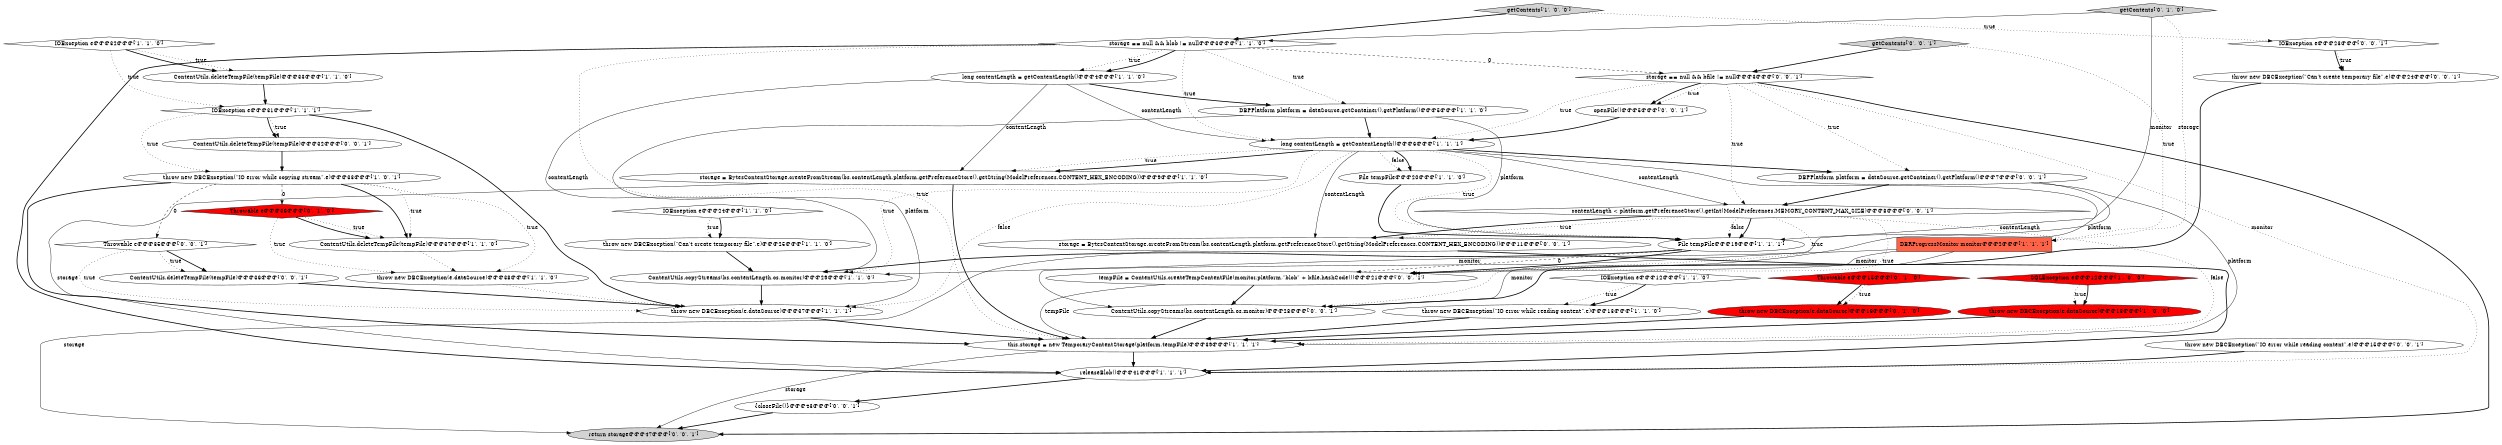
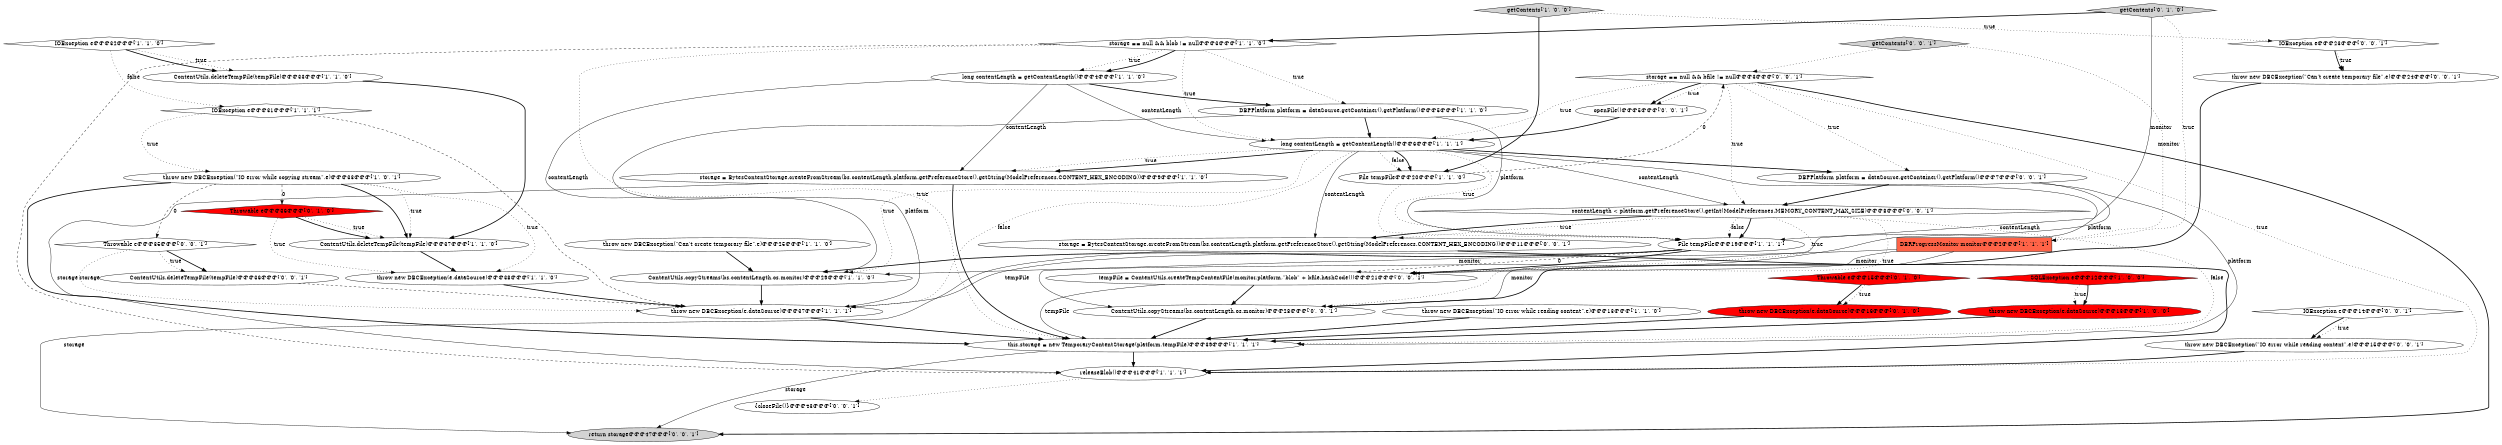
  digraph {
    node [fillcolor=white shape=ellipse style=filled]
    edge [style=bold]
    n1 [label="this.storage = new TemporaryContentStorage(platform,tempFile)@@@39@@@['1', '1', '1']"]
    n2 [fillcolor=lightgray label="return storage@@@47@@@['0', '0', '1']"]
    n3 [label="releaseBlob()@@@41@@@['1', '1', '1']"]
    n4 [label="{closeFile()}@@@43@@@['0', '0', '1']"]
    n5 [label="File tempFile@@@20@@@['1', '1', '0']"]
    n6 [label="File tempFile@@@19@@@['1', '1', '1']"]
    n7 [label="tempFile = ContentUtils.createTempContentFile(monitor,platform,\"blob\" + bfile.hashCode())@@@21@@@['0', '0', '1']"]
    n8 [label="ContentUtils.copyStreams(bs,contentLength,os,monitor)@@@29@@@['1', '1', '0']"]
    n9 [label="throw new DBCException(e,dataSource)@@@37@@@['1', '1', '1']"]
-   n10 [label="ContentUtils.deleteTempFile(tempFile)@@@32@@@['0', '0', '1']"]
    n11 [label="throw new DBCException(\"IO error while copying stream\",e)@@@33@@@['1', '0', '1']"]
    n12 [label="ContentUtils.deleteTempFile(tempFile)@@@37@@@['1', '1', '0']"]
    n13 [label="throw new DBCException(e,dataSource)@@@38@@@['1', '1', '0']"]
    n14 [label="Throwable e@@@35@@@['0', '0', '1']" shape=diamond]
    n15 [fillcolor=red label="Throwable e@@@36@@@['0', '1', '0']" shape=diamond]
    n16 [label="throw new DBCException(\"IO error while reading content\",e)@@@13@@@['1', '1', '0']"]
    n17 [fillcolor=lightgray label="getContents['0', '1', '0']" shape=diamond]
    n18 [label="storage == null && blob != null@@@3@@@['1', '1', '0']" shape=diamond]
    n19 [fillcolor=tomato label="DBRProgressMonitor monitor@@@2@@@['1', '1', '1']" shape=box]
    n20 [label="storage == null && bfile != null@@@3@@@['0', '0', '1']" shape=diamond]
    n21 [label="DBPPlatform platform = dataSource.getContainer().getPlatform()@@@5@@@['1', '1', '0']"]
    n22 [label="long contentLength = getContentLength()@@@4@@@['1', '1', '0']"]
    n23 [label="long contentLength = getContentLength()@@@6@@@['1', '1', '1']"]
    n24 [label="ContentUtils.copyStreams(bs,contentLength,os,monitor)@@@28@@@['0', '0', '1']"]
    n25 [label="openFile()@@@5@@@['0', '0', '1']"]
    n26 [label="contentLength < platform.getPreferenceStore().getInt(ModelPreferences.MEMORY_CONTENT_MAX_SIZE)@@@8@@@['0', '0', '1']" shape=diamond]
    n27 [label="DBPPlatform platform = dataSource.getContainer().getPlatform()@@@7@@@['0', '0', '1']"]
    n28 [label="storage = BytesContentStorage.createFromStream(bs,contentLength,platform.getPreferenceStore().getString(ModelPreferences.CONTENT_HEX_ENCODING))@@@9@@@['1', '1', '0']"]
    n29 [label="storage = BytesContentStorage.createFromStream(bs,contentLength,platform.getPreferenceStore().getString(ModelPreferences.CONTENT_HEX_ENCODING))@@@11@@@['0', '0', '1']"]
    n30 [label="throw new DBCException(\"IO error while reading content\",e)@@@15@@@['0', '0', '1']"]
    n31 [fillcolor=lightgray label="getContents['1', '0', '0']" shape=diamond]
    n32 [label="IOException e@@@23@@@['0', '0', '1']" shape=diamond]
    n33 [label="throw new DBCException(\"Can't create temporary file\",e)@@@24@@@['0', '0', '1']"]
    n34 [label="ContentUtils.deleteTempFile(tempFile)@@@33@@@['1', '1', '0']"]
    n35 [label="IOException e@@@31@@@['1', '1', '1']" shape=diamond]
    n36 [label="ContentUtils.deleteTempFile(tempFile)@@@36@@@['0', '0', '1']"]
-   n37 [label="IOException e@@@24@@@['1', '1', '0']" shape=diamond]
    n38 [label="throw new DBCException(\"Can't create temporary file\",e)@@@25@@@['1', '1', '0']"]
    n39 [fillcolor=red label="throw new DBCException(e,dataSource)@@@16@@@['0', '1', '0']"]
    n40 [fillcolor=red label="throw new DBCException(e,dataSource)@@@13@@@['1', '0', '0']"]
    n41 [label="IOException e@@@32@@@['1', '1', '0']" shape=diamond]
    n42 [fillcolor=red label="Throwable e@@@15@@@['0', '1', '0']" shape=diamond]
    n43 [fillcolor=lightgray label="getContents['0', '0', '1']" shape=diamond]
-   n44 [label="IOException e@@@12@@@['1', '1', '0']" shape=diamond]
+   n45 [label="IOException e@@@14@@@['0', '0', '1']" shape=diamond]
    n46 [fillcolor=red label="SQLException e@@@12@@@['1', '0', '0']" shape=diamond]
    n1 -> n2 [label=storage style=solid]
    n1 -> n3
-   n3 -> n4
-   n4 -> n2
-   n5 -> n6
+   n3 -> n4 [style=dotted]
+   n5 -> n6 [style=dotted]
    n6 -> n7 [label=0 style=dashed]
    n6 -> n7
    n6 -> n8
+   n6 -> n9 [label=tempFile style=solid]
    n7 -> n1 [label=tempFile style=solid]
    n7 -> n24
    n8 -> n9
    n9 -> n1
-   n10 -> n11
    n11 -> n1
    n11 -> n12 [label=true style=dotted]
    n11 -> n12
    n11 -> n13 [label=true style=dotted]
    n11 -> n14 [label=0 style=dashed]
    n11 -> n15 [label=0 style=dashed]
-   n12 -> n13 [style=dotted]
-   n13 -> n9 [style=dotted]
-   n14 -> n9 [label=true style=dotted]
+   n12 -> n13
+   n13 -> n9
+   n14 -> n9 [label=storage style=dotted]
    n14 -> n36
    n14 -> n36 [label=true style=dotted]
    n15 -> n12 [label=true style=dotted]
    n15 -> n12
    n15 -> n13 [label=true style=dotted]
    n16 -> n1
    n17 -> n6 [label=monitor style=solid]
-   n17 -> n18 [style=solid]
-   n17 -> n19 [label=storage style=dotted]
+   n17 -> n18
+   n17 -> n19 [label=true style=dotted]
    n18 -> n1 [label=true style=dotted]
-   n18 -> n3
-   n18 -> n20 [label=0 style=dashed]
+   n18 -> n3 [style=dashed]
+   n5 -> n20 [label=0 style=dashed]
    n18 -> n21 [label=true style=dotted]
    n18 -> n22 [label=true style=dotted]
    n18 -> n22
    n18 -> n23 [label=true style=dotted]
    n19 -> n7 [label=monitor style=solid]
    n19 -> n8 [label=monitor style=solid]
    n19 -> n24 [label=monitor style=solid]
    n20 -> n2
-   n20 -> n3 [label=monitor style=dotted]
+   n20 -> n3 [label=true style=dotted]
    n20 -> n23 [label=true style=dotted]
    n20 -> n25 [label=true style=dotted]
    n20 -> n25
    n20 -> n26 [label=true style=dotted]
    n20 -> n27 [label=true style=dotted]
    n21 -> n6 [label=platform style=solid]
    n21 -> n9 [label=platform style=solid]
    n21 -> n23
    n22 -> n8 [label=contentLength style=solid]
    n22 -> n21
    n22 -> n23 [label=contentLength style=solid]
    n22 -> n28 [label=contentLength style=solid]
    n23 -> n5 [label=false style=dotted]
    n23 -> n5
    n23 -> n6 [label=true style=dotted]
    n23 -> n8 [label=true style=dotted]
    n23 -> n9 [label=false style=dotted]
    n23 -> n24 [label=contentLength style=solid]
    n23 -> n26 [label=contentLength style=solid]
    n23 -> n27
    n23 -> n28
    n23 -> n28 [label=true style=dotted]
    n23 -> n29 [label=contentLength style=solid]
    n24 -> n1
    n25 -> n23
    n26 -> n1 [label=false style=dotted]
    n26 -> n6
    n26 -> n6 [label=false style=dotted]
    n26 -> n7 [label=true style=dotted]
    n26 -> n24 [label=true style=dotted]
    n26 -> n29 [label=true style=dotted]
    n26 -> n29
    n27 -> n1 [label=platform style=solid]
    n27 -> n7 [label=platform style=solid]
    n27 -> n26
    n28 -> n1
    n28 -> n3 [label=storage style=solid]
    n29 -> n2 [label=storage style=solid]
    n29 -> n3
    n30 -> n3
-   n31 -> n18
+   n31 -> n5
    n31 -> n32 [label=true style=dotted]
    n32 -> n33
    n32 -> n33 [label=true style=dotted]
    n33 -> n24
-   n34 -> n35
-   n35 -> n9
-   n35 -> n10
-   n35 -> n10 [label=true style=dotted]
+   n34 -> n12
+   n35 -> n9 [style=dashed]
    n35 -> n11 [label=true style=dotted]
-   n36 -> n9
-   n37 -> n38
-   n37 -> n38 [label=true style=dotted]
+   n36 -> n9 [style=dashed]
    n38 -> n8
    n39 -> n1
    n40 -> n1
    n41 -> n34 [label=true style=dotted]
    n41 -> n34
-   n41 -> n35 [label=true style=dotted]
+   n41 -> n35 [label=false style=dotted]
    n42 -> n39
    n42 -> n39 [label=true style=dotted]
-   n43 -> n19 [label=true style=dotted]
-   n43 -> n20
-   n44 -> n16 [label=true style=dotted]
-   n44 -> n16
+   n43 -> n19 [label=monitor style=dotted]
+   n43 -> n20 [style=dotted]
+   n45 -> n30
+   n45 -> n30 [label=true style=dotted]
    n46 -> n40 [label=true style=dotted]
    n46 -> n40
  }
